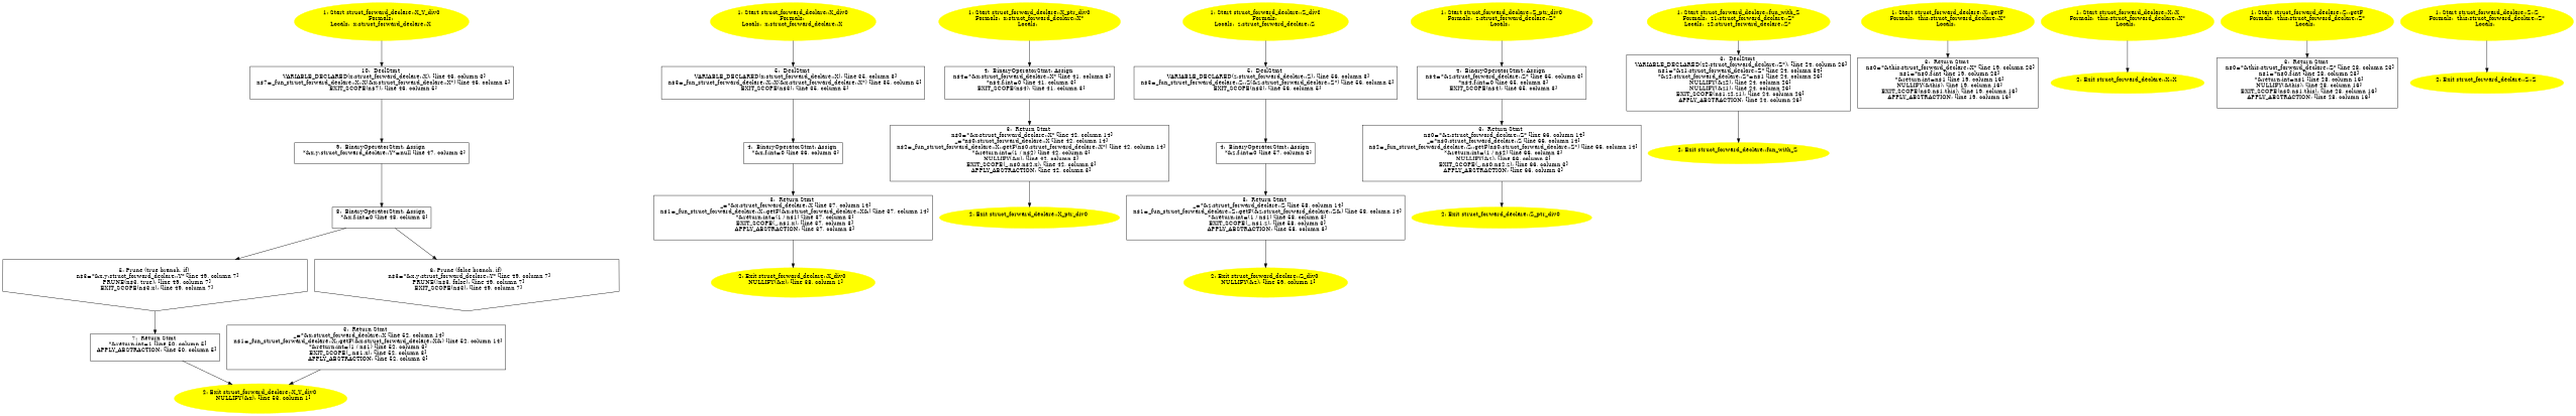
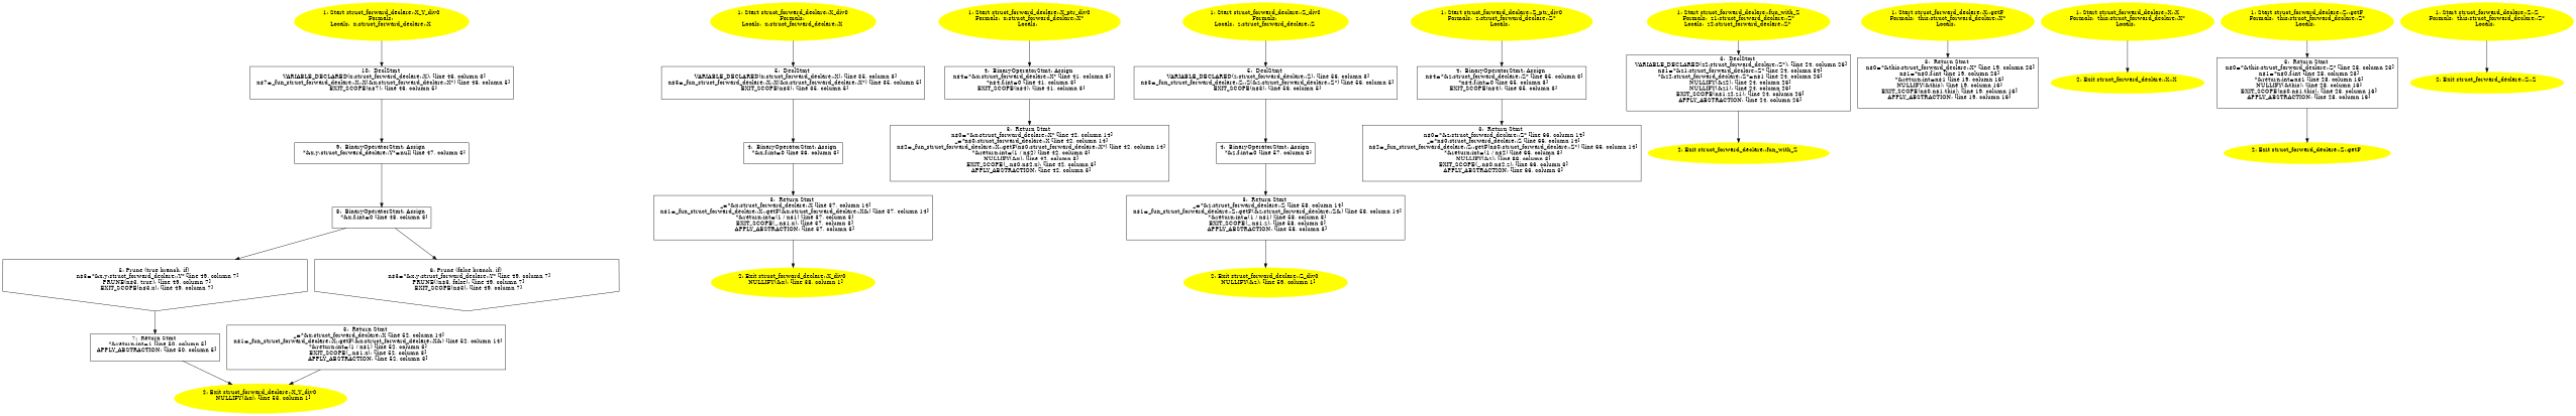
  digraph {
    n1 [color=yellow label="1: Start struct_forward_declare::X_Y_div0\nFormals: \nLocals:  x:struct_forward_declare::X \n  " style=filled]
    n2 [label="10:  DeclStmt \n   VARIABLE_DECLARED(x:struct_forward_declare::X); [line 46, column 3]\n  n$7=_fun_struct_forward_declare::X::X(&x:struct_forward_declare::X*) [line 46, column 5]\n  EXIT_SCOPE(n$7); [line 46, column 5]\n " shape=box]
    n3 [label="9:  BinaryOperatorStmt: Assign \n   *&x.y:struct_forward_declare::Y*=null [line 47, column 3]\n " shape=box]
    n4 [label="8:  BinaryOperatorStmt: Assign \n   *&x.f:int=0 [line 48, column 3]\n " shape=box]
    n5 [color=yellow label="2: Exit struct_forward_declare::X_Y_div0 \n   NULLIFY(&x); [line 53, column 1]\n " style=filled]
    n6 [label="3:  Return Stmt \n   _=*&x:struct_forward_declare::X [line 52, column 14]\n  n$1=_fun_struct_forward_declare::X::getF(&x:struct_forward_declare::X&) [line 52, column 14]\n  *&return:int=(1 / n$1) [line 52, column 3]\n  EXIT_SCOPE(_,n$1,x); [line 52, column 3]\n  APPLY_ABSTRACTION; [line 52, column 3]\n " shape=box]
    n7 [label="5: Prune (true branch, if) \n   n$3=*&x.y:struct_forward_declare::Y* [line 49, column 7]\n  PRUNE(n$3, true); [line 49, column 7]\n  EXIT_SCOPE(n$3,x); [line 49, column 7]\n " shape=invhouse]
    n8 [label="7:  Return Stmt \n   *&return:int=1 [line 50, column 5]\n  APPLY_ABSTRACTION; [line 50, column 5]\n " shape=box]
    n9 [label="6: Prune (false branch, if) \n   n$3=*&x.y:struct_forward_declare::Y* [line 49, column 7]\n  PRUNE(!n$3, false); [line 49, column 7]\n  EXIT_SCOPE(n$3); [line 49, column 7]\n " shape=invhouse]
    n10 [color=yellow label="1: Start struct_forward_declare::X_div0\nFormals: \nLocals:  x:struct_forward_declare::X \n  " style=filled]
    n11 [label="5:  DeclStmt \n   VARIABLE_DECLARED(x:struct_forward_declare::X); [line 35, column 3]\n  n$3=_fun_struct_forward_declare::X::X(&x:struct_forward_declare::X*) [line 35, column 5]\n  EXIT_SCOPE(n$3); [line 35, column 5]\n " shape=box]
    n12 [label="4:  BinaryOperatorStmt: Assign \n   *&x.f:int=0 [line 36, column 3]\n " shape=box]
    n13 [label="3:  Return Stmt \n   _=*&x:struct_forward_declare::X [line 37, column 14]\n  n$1=_fun_struct_forward_declare::X::getF(&x:struct_forward_declare::X&) [line 37, column 14]\n  *&return:int=(1 / n$1) [line 37, column 3]\n  EXIT_SCOPE(_,n$1,x); [line 37, column 3]\n  APPLY_ABSTRACTION; [line 37, column 3]\n " shape=box]
    n14 [color=yellow label="2: Exit struct_forward_declare::X_div0 \n   NULLIFY(&x); [line 38, column 1]\n " style=filled]
    n15 [color=yellow label="1: Start struct_forward_declare::X_ptr_div0\nFormals:  x:struct_forward_declare::X*\nLocals:  \n  " style=filled]
    n16 [label="4:  BinaryOperatorStmt: Assign \n   n$4=*&x:struct_forward_declare::X* [line 41, column 3]\n  *n$4.f:int=0 [line 41, column 3]\n  EXIT_SCOPE(n$4); [line 41, column 3]\n " shape=box]
    n17 [label="3:  Return Stmt \n   n$0=*&x:struct_forward_declare::X* [line 42, column 14]\n  _=*n$0:struct_forward_declare::X [line 42, column 14]\n  n$2=_fun_struct_forward_declare::X::getF(n$0:struct_forward_declare::X*) [line 42, column 14]\n  *&return:int=(1 / n$2) [line 42, column 3]\n  NULLIFY(&x); [line 42, column 3]\n  EXIT_SCOPE(_,n$0,n$2,x); [line 42, column 3]\n  APPLY_ABSTRACTION; [line 42, column 3]\n " shape=box]
-   n18 [color=yellow label="2: Exit struct_forward_declare::X_ptr_div0 \n  " style=filled]
    n19 [color=yellow label="1: Start struct_forward_declare::Z_div0\nFormals: \nLocals:  z:struct_forward_declare::Z \n  " style=filled]
    n20 [label="5:  DeclStmt \n   VARIABLE_DECLARED(z:struct_forward_declare::Z); [line 56, column 3]\n  n$3=_fun_struct_forward_declare::Z::Z(&z:struct_forward_declare::Z*) [line 56, column 5]\n  EXIT_SCOPE(n$3); [line 56, column 5]\n " shape=box]
    n21 [label="4:  BinaryOperatorStmt: Assign \n   *&z.f:int=0 [line 57, column 3]\n " shape=box]
    n22 [label="3:  Return Stmt \n   _=*&z:struct_forward_declare::Z [line 58, column 14]\n  n$1=_fun_struct_forward_declare::Z::getF(&z:struct_forward_declare::Z&) [line 58, column 14]\n  *&return:int=(1 / n$1) [line 58, column 3]\n  EXIT_SCOPE(_,n$1,z); [line 58, column 3]\n  APPLY_ABSTRACTION; [line 58, column 3]\n " shape=box]
    n23 [color=yellow label="2: Exit struct_forward_declare::Z_div0 \n   NULLIFY(&z); [line 59, column 1]\n " style=filled]
    n24 [color=yellow label="1: Start struct_forward_declare::Z_ptr_div0\nFormals:  z:struct_forward_declare::Z*\nLocals:  \n  " style=filled]
    n25 [label="4:  BinaryOperatorStmt: Assign \n   n$4=*&z:struct_forward_declare::Z* [line 65, column 3]\n  *n$4.f:int=0 [line 65, column 3]\n  EXIT_SCOPE(n$4); [line 65, column 3]\n " shape=box]
    n26 [label="3:  Return Stmt \n   n$0=*&z:struct_forward_declare::Z* [line 66, column 14]\n  _=*n$0:struct_forward_declare::Z [line 66, column 14]\n  n$2=_fun_struct_forward_declare::Z::getF(n$0:struct_forward_declare::Z*) [line 66, column 14]\n  *&return:int=(1 / n$2) [line 66, column 3]\n  NULLIFY(&z); [line 66, column 3]\n  EXIT_SCOPE(_,n$0,n$2,z); [line 66, column 3]\n  APPLY_ABSTRACTION; [line 66, column 3]\n " shape=box]
-   n27 [color=yellow label="2: Exit struct_forward_declare::Z_ptr_div0 \n  " style=filled]
    n28 [color=yellow label="1: Start struct_forward_declare::fun_with_Z\nFormals:  z1:struct_forward_declare::Z*\nLocals:  z2:struct_forward_declare::Z* \n  " style=filled]
    n29 [label="3:  DeclStmt \n   VARIABLE_DECLARED(z2:struct_forward_declare::Z*); [line 24, column 26]\n  n$1=*&z1:struct_forward_declare::Z* [line 24, column 34]\n  *&z2:struct_forward_declare::Z*=n$1 [line 24, column 26]\n  NULLIFY(&z2); [line 24, column 26]\n  NULLIFY(&z1); [line 24, column 26]\n  EXIT_SCOPE(n$1,z2,z1); [line 24, column 26]\n  APPLY_ABSTRACTION; [line 24, column 26]\n " shape=box]
    n30 [color=yellow label="2: Exit struct_forward_declare::fun_with_Z \n  " style=filled]
    n31 [color=yellow label="1: Start struct_forward_declare::X::getF\nFormals:  this:struct_forward_declare::X*\nLocals:  \n  " style=filled]
    n32 [label="3:  Return Stmt \n   n$0=*&this:struct_forward_declare::X* [line 19, column 23]\n  n$1=*n$0.f:int [line 19, column 23]\n  *&return:int=n$1 [line 19, column 16]\n  NULLIFY(&this); [line 19, column 16]\n  EXIT_SCOPE(n$0,n$1,this); [line 19, column 16]\n  APPLY_ABSTRACTION; [line 19, column 16]\n " shape=box]
    n33 [color=yellow label="1: Start struct_forward_declare::X::X\nFormals:  this:struct_forward_declare::X*\nLocals:  \n  " style=filled]
    n34 [color=yellow label="2: Exit struct_forward_declare::X::X \n  " style=filled]
    n35 [color=yellow label="1: Start struct_forward_declare::Z::getF\nFormals:  this:struct_forward_declare::Z*\nLocals:  \n  " style=filled]
    n36 [label="3:  Return Stmt \n   n$0=*&this:struct_forward_declare::Z* [line 28, column 23]\n  n$1=*n$0.f:int [line 28, column 23]\n  *&return:int=n$1 [line 28, column 16]\n  NULLIFY(&this); [line 28, column 16]\n  EXIT_SCOPE(n$0,n$1,this); [line 28, column 16]\n  APPLY_ABSTRACTION; [line 28, column 16]\n " shape=box]
+   n37 [color=yellow label="2: Exit struct_forward_declare::Z::getF \n  " style=filled]
    n38 [color=yellow label="1: Start struct_forward_declare::Z::Z\nFormals:  this:struct_forward_declare::Z*\nLocals:  \n  " style=filled]
    n39 [color=yellow label="2: Exit struct_forward_declare::Z::Z \n  " style=filled]
    n1 -> n2
    n2 -> n3
    n3 -> n4
    n4 -> n7
    n4 -> n9
    n6 -> n5
    n7 -> n8
    n8 -> n5
    n10 -> n11
    n11 -> n12
    n12 -> n13
    n13 -> n14
    n15 -> n16
    n16 -> n17
-   n17 -> n18
    n19 -> n20
    n20 -> n21
    n21 -> n22
    n22 -> n23
    n24 -> n25
    n25 -> n26
-   n26 -> n27
    n28 -> n29
    n29 -> n30
    n31 -> n32
    n33 -> n34
    n35 -> n36
+   n36 -> n37
    n38 -> n39
  }
